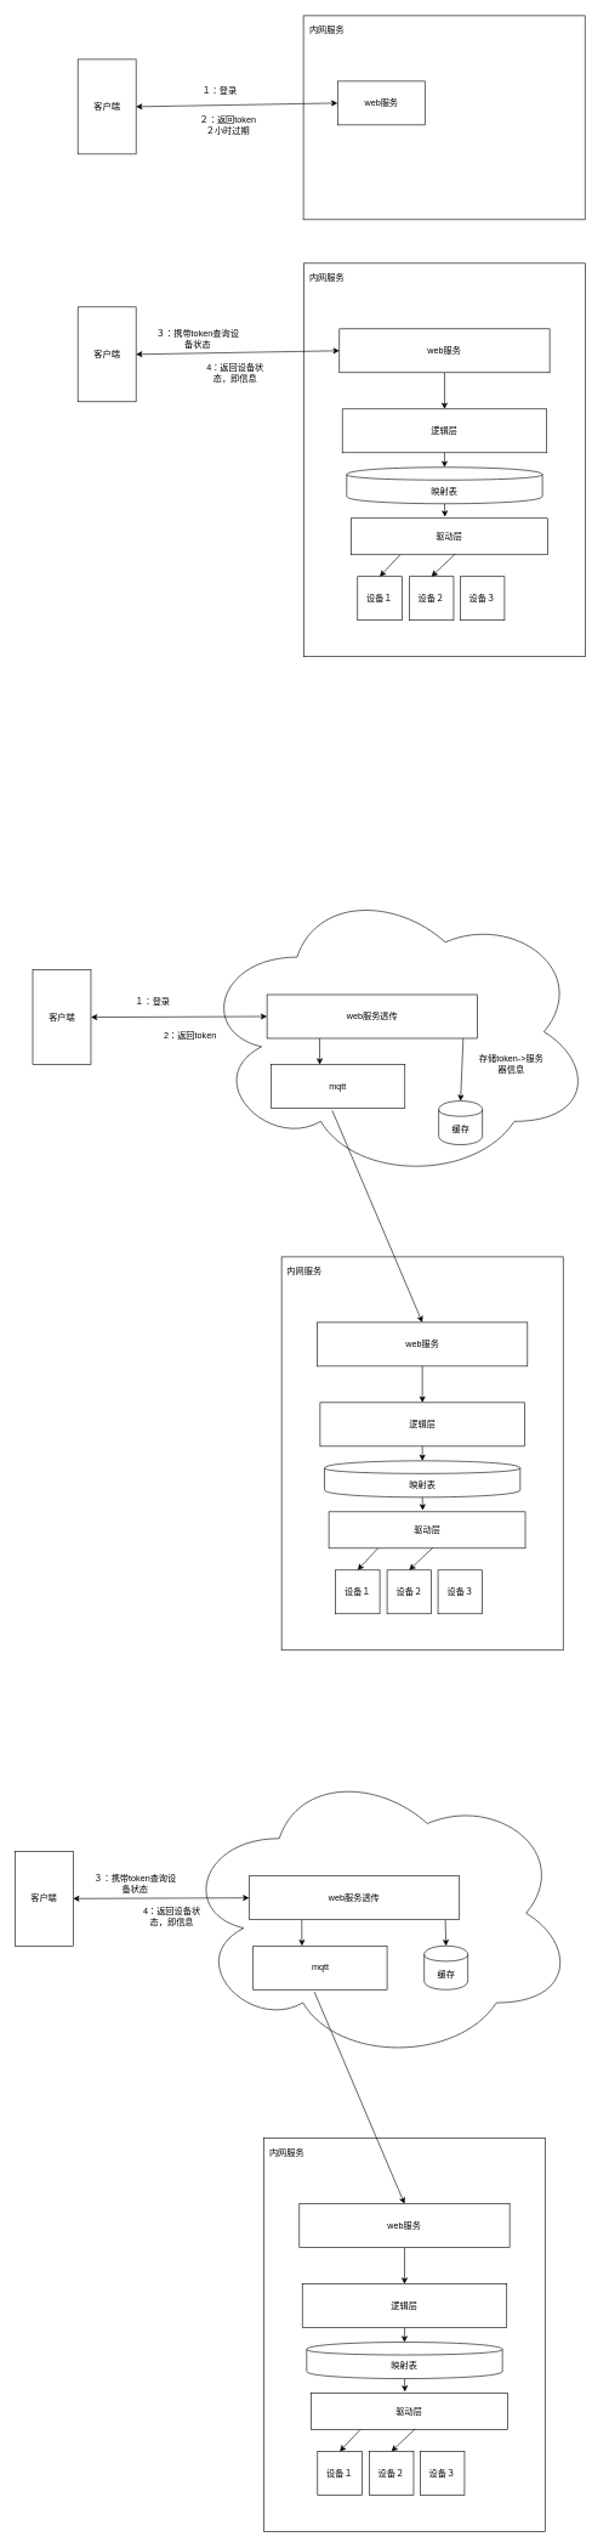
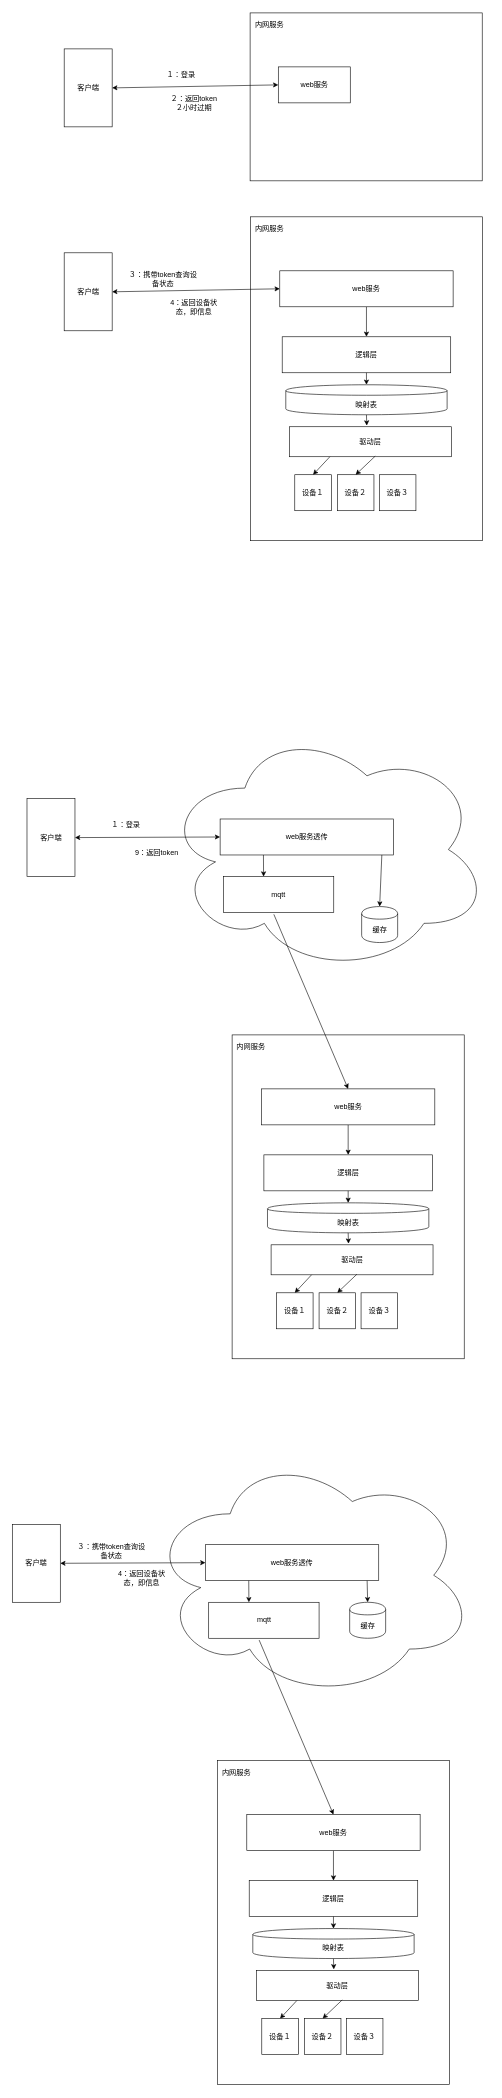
  <mxCell id="0" />
  <mxCell id="1" parent="0" />
  <mxCell id="2" value="客户端" style="rounded=0;whiteSpace=wrap;html=1;" vertex="1" parent="1"><mxGeometry x="106.5" y="80" width="80" height="130" as="geometry" /></mxCell>
  <mxCell id="3" value="" style="rounded=0;whiteSpace=wrap;html=1;" vertex="1" parent="1"><mxGeometry x="416.5" y="20" width="387" height="280" as="geometry" /></mxCell>
  <mxCell id="4" value="１：登录" style="text;html=1;strokeColor=none;fillColor=none;align=center;verticalAlign=middle;whiteSpace=wrap;rounded=0;" vertex="1" parent="1"><mxGeometry x="272" y="114" width="59" height="20" as="geometry" /></mxCell>
  <mxCell id="5" value="内网服务" style="text;html=1;strokeColor=none;fillColor=none;align=center;verticalAlign=middle;whiteSpace=wrap;rounded=0;" vertex="1" parent="1"><mxGeometry x="423.5" y="30" width="50" height="20" as="geometry" /></mxCell>
  <mxCell id="6" value="web服务" style="rounded=0;whiteSpace=wrap;html=1;" vertex="1" parent="1"><mxGeometry x="463.5" y="110" width="120" height="60" as="geometry" /></mxCell>
  <mxCell id="7" value="" style="endArrow=classic;startArrow=classic;html=1;entryX=0;entryY=0.5;entryDx=0;entryDy=0;exitX=1;exitY=0.5;exitDx=0;exitDy=0;" edge="1" parent="1" source="2" target="6"><mxGeometry width="50" height="50" relative="1" as="geometry"><mxPoint x="106.5" y="434" as="sourcePoint" /><mxPoint x="156.5" y="384" as="targetPoint" /></mxGeometry></mxCell>
- <mxCell id="8" value="２：返回token２小时过期" style="text;html=1;strokeColor=none;fillColor=none;align=center;verticalAlign=middle;whiteSpace=wrap;rounded=0;" vertex="1" parent="1"><mxGeometry x="268.5" y="160" width="88" height="20" as="geometry" /></mxCell>
+ <mxCell id="8" value="２：返回token２小时过期" style="text;html=1;strokeColor=none;fillColor=none;align=center;verticalAlign=middle;whiteSpace=wrap;rounded=0;" vertex="1" parent="1"><mxGeometry x="278.5" y="160" width="88" height="20" as="geometry" /></mxCell>
  <mxCell id="9" value="客户端" style="rounded=0;whiteSpace=wrap;html=1;" vertex="1" parent="1"><mxGeometry x="106.5" y="420" width="80" height="130" as="geometry" /></mxCell>
  <mxCell id="10" value="" style="rounded=0;whiteSpace=wrap;html=1;" vertex="1" parent="1"><mxGeometry x="417" y="360" width="387" height="540" as="geometry" /></mxCell>
  <mxCell id="11" value="３：携带token查询设备状态" style="text;html=1;strokeColor=none;fillColor=none;align=center;verticalAlign=middle;whiteSpace=wrap;rounded=0;" vertex="1" parent="1"><mxGeometry x="212" y="454" width="119" height="20" as="geometry" /></mxCell>
  <mxCell id="12" value="内网服务" style="text;html=1;strokeColor=none;fillColor=none;align=center;verticalAlign=middle;whiteSpace=wrap;rounded=0;" vertex="1" parent="1"><mxGeometry x="423.5" y="370" width="50" height="20" as="geometry" /></mxCell>
  <mxCell id="13" value="" style="edgeStyle=orthogonalEdgeStyle;rounded=0;orthogonalLoop=1;jettySize=auto;html=1;" edge="1" parent="1" source="14" target="17"><mxGeometry relative="1" as="geometry" /></mxCell>
  <mxCell id="14" value="web服务" style="rounded=0;whiteSpace=wrap;html=1;" vertex="1" parent="1"><mxGeometry x="466" y="450" width="289" height="60" as="geometry" /></mxCell>
  <mxCell id="15" value="" style="endArrow=classic;startArrow=classic;html=1;entryX=0;entryY=0.5;entryDx=0;entryDy=0;exitX=1;exitY=0.5;exitDx=0;exitDy=0;" edge="1" parent="1" source="9" target="14"><mxGeometry width="50" height="50" relative="1" as="geometry"><mxPoint x="106.5" y="774" as="sourcePoint" /><mxPoint x="156.5" y="724" as="targetPoint" /></mxGeometry></mxCell>
  <mxCell id="16" value="4：返回设备状态，即信息" style="text;html=1;strokeColor=none;fillColor=none;align=center;verticalAlign=middle;whiteSpace=wrap;rounded=0;" vertex="1" parent="1"><mxGeometry x="278.5" y="500" width="88" height="20" as="geometry" /></mxCell>
  <mxCell id="17" value="逻辑层" style="rounded=0;whiteSpace=wrap;html=1;" vertex="1" parent="1"><mxGeometry x="470" y="560" width="281" height="60" as="geometry" /></mxCell>
  <mxCell id="18" value="映射表" style="shape=cylinder;whiteSpace=wrap;html=1;boundedLbl=1;backgroundOutline=1;" vertex="1" parent="1"><mxGeometry x="476" y="640" width="269" height="50" as="geometry" /></mxCell>
  <mxCell id="19" value="驱动层" style="rounded=0;whiteSpace=wrap;html=1;" vertex="1" parent="1"><mxGeometry x="482" y="710" width="270" height="50" as="geometry" /></mxCell>
  <mxCell id="20" value="设备１" style="rounded=0;whiteSpace=wrap;html=1;" vertex="1" parent="1"><mxGeometry x="491" y="790" width="61" height="60" as="geometry" /></mxCell>
  <mxCell id="21" value="设备２" style="rounded=0;whiteSpace=wrap;html=1;" vertex="1" parent="1"><mxGeometry x="562" y="790" width="61" height="60" as="geometry" /></mxCell>
  <mxCell id="22" value="设备３" style="rounded=0;whiteSpace=wrap;html=1;" vertex="1" parent="1"><mxGeometry x="632" y="790" width="61" height="60" as="geometry" /></mxCell>
  <mxCell id="23" value="" style="endArrow=classic;html=1;exitX=0.5;exitY=1;exitDx=0;exitDy=0;" edge="1" parent="1" source="17" target="18"><mxGeometry width="50" height="50" relative="1" as="geometry"><mxPoint x="102" y="970" as="sourcePoint" /><mxPoint x="152" y="920" as="targetPoint" /></mxGeometry></mxCell>
  <mxCell id="24" value="" style="endArrow=classic;html=1;exitX=0.5;exitY=1;exitDx=0;exitDy=0;entryX=0.478;entryY=-0.04;entryDx=0;entryDy=0;entryPerimeter=0;" edge="1" parent="1" source="18" target="19"><mxGeometry width="50" height="50" relative="1" as="geometry"><mxPoint x="102" y="970" as="sourcePoint" /><mxPoint x="152" y="920" as="targetPoint" /></mxGeometry></mxCell>
  <mxCell id="25" value="" style="endArrow=classic;html=1;exitX=0.25;exitY=1;exitDx=0;exitDy=0;entryX=0.5;entryY=0;entryDx=0;entryDy=0;" edge="1" parent="1" source="19" target="20"><mxGeometry width="50" height="50" relative="1" as="geometry"><mxPoint x="102" y="970" as="sourcePoint" /><mxPoint x="152" y="920" as="targetPoint" /></mxGeometry></mxCell>
  <mxCell id="26" value="" style="endArrow=classic;html=1;exitX=0.53;exitY=0.98;exitDx=0;exitDy=0;exitPerimeter=0;entryX=0.5;entryY=0;entryDx=0;entryDy=0;" edge="1" parent="1" source="19" target="21"><mxGeometry width="50" height="50" relative="1" as="geometry"><mxPoint x="102" y="970" as="sourcePoint" /><mxPoint x="152" y="920" as="targetPoint" /></mxGeometry></mxCell>
  <mxCell id="27" value="" style="rounded=0;whiteSpace=wrap;html=1;" vertex="1" parent="1"><mxGeometry x="386.5" y="1724" width="387" height="540" as="geometry" /></mxCell>
  <mxCell id="28" value="内网服务" style="text;html=1;strokeColor=none;fillColor=none;align=center;verticalAlign=middle;whiteSpace=wrap;rounded=0;" vertex="1" parent="1"><mxGeometry x="393" y="1734" width="50" height="20" as="geometry" /></mxCell>
  <mxCell id="29" value="" style="edgeStyle=orthogonalEdgeStyle;rounded=0;orthogonalLoop=1;jettySize=auto;html=1;" edge="1" parent="1" source="30" target="31"><mxGeometry relative="1" as="geometry" /></mxCell>
  <mxCell id="30" value="web服务" style="rounded=0;whiteSpace=wrap;html=1;" vertex="1" parent="1"><mxGeometry x="435.5" y="1814" width="289" height="60" as="geometry" /></mxCell>
  <mxCell id="31" value="逻辑层" style="rounded=0;whiteSpace=wrap;html=1;" vertex="1" parent="1"><mxGeometry x="439.5" y="1924" width="281" height="60" as="geometry" /></mxCell>
  <mxCell id="32" value="映射表" style="shape=cylinder;whiteSpace=wrap;html=1;boundedLbl=1;backgroundOutline=1;" vertex="1" parent="1"><mxGeometry x="445.5" y="2004" width="269" height="50" as="geometry" /></mxCell>
  <mxCell id="33" value="驱动层" style="rounded=0;whiteSpace=wrap;html=1;" vertex="1" parent="1"><mxGeometry x="451.5" y="2074" width="270" height="50" as="geometry" /></mxCell>
  <mxCell id="34" value="设备１" style="rounded=0;whiteSpace=wrap;html=1;" vertex="1" parent="1"><mxGeometry x="460.5" y="2154" width="61" height="60" as="geometry" /></mxCell>
  <mxCell id="35" value="设备２" style="rounded=0;whiteSpace=wrap;html=1;" vertex="1" parent="1"><mxGeometry x="531.5" y="2154" width="61" height="60" as="geometry" /></mxCell>
  <mxCell id="36" value="设备３" style="rounded=0;whiteSpace=wrap;html=1;" vertex="1" parent="1"><mxGeometry x="601.5" y="2154" width="61" height="60" as="geometry" /></mxCell>
  <mxCell id="37" value="" style="endArrow=classic;html=1;exitX=0.5;exitY=1;exitDx=0;exitDy=0;" edge="1" parent="1" source="31" target="32"><mxGeometry width="50" height="50" relative="1" as="geometry"><mxPoint x="71.5" y="2334" as="sourcePoint" /><mxPoint x="121.5" y="2284" as="targetPoint" /></mxGeometry></mxCell>
  <mxCell id="38" value="" style="endArrow=classic;html=1;exitX=0.5;exitY=1;exitDx=0;exitDy=0;entryX=0.478;entryY=-0.04;entryDx=0;entryDy=0;entryPerimeter=0;" edge="1" parent="1" source="32" target="33"><mxGeometry width="50" height="50" relative="1" as="geometry"><mxPoint x="71.5" y="2334" as="sourcePoint" /><mxPoint x="121.5" y="2284" as="targetPoint" /></mxGeometry></mxCell>
  <mxCell id="39" value="" style="endArrow=classic;html=1;exitX=0.25;exitY=1;exitDx=0;exitDy=0;entryX=0.5;entryY=0;entryDx=0;entryDy=0;" edge="1" parent="1" source="33" target="34"><mxGeometry width="50" height="50" relative="1" as="geometry"><mxPoint x="71.5" y="2334" as="sourcePoint" /><mxPoint x="121.5" y="2284" as="targetPoint" /></mxGeometry></mxCell>
  <mxCell id="40" value="" style="endArrow=classic;html=1;exitX=0.53;exitY=0.98;exitDx=0;exitDy=0;exitPerimeter=0;entryX=0.5;entryY=0;entryDx=0;entryDy=0;" edge="1" parent="1" source="33" target="35"><mxGeometry width="50" height="50" relative="1" as="geometry"><mxPoint x="71.5" y="2334" as="sourcePoint" /><mxPoint x="121.5" y="2284" as="targetPoint" /></mxGeometry></mxCell>
  <mxCell id="41" value="" style="ellipse;shape=cloud;whiteSpace=wrap;html=1;" vertex="1" parent="1"><mxGeometry x="272" y="1210" width="543" height="410" as="geometry" /></mxCell>
  <mxCell id="42" value="客户端" style="rounded=0;whiteSpace=wrap;html=1;" vertex="1" parent="1"><mxGeometry x="44.5" y="1330" width="80" height="130" as="geometry" /></mxCell>
  <mxCell id="43" value="１：登录" style="text;html=1;strokeColor=none;fillColor=none;align=center;verticalAlign=middle;whiteSpace=wrap;rounded=0;" vertex="1" parent="1"><mxGeometry x="150" y="1364" width="119" height="20" as="geometry" /></mxCell>
  <mxCell id="44" value="web服务透传" style="rounded=0;whiteSpace=wrap;html=1;" vertex="1" parent="1"><mxGeometry x="366.5" y="1364" width="289" height="60" as="geometry" /></mxCell>
  <mxCell id="45" value="" style="endArrow=classic;startArrow=classic;html=1;entryX=0;entryY=0.5;entryDx=0;entryDy=0;exitX=1;exitY=0.5;exitDx=0;exitDy=0;" edge="1" parent="1" source="42" target="44"><mxGeometry width="50" height="50" relative="1" as="geometry"><mxPoint x="44.5" y="1684" as="sourcePoint" /><mxPoint x="94.5" y="1634" as="targetPoint" /></mxGeometry></mxCell>
- <mxCell id="46" value="2：返回token" style="text;html=1;strokeColor=none;fillColor=none;align=center;verticalAlign=middle;whiteSpace=wrap;rounded=0;" vertex="1" parent="1"><mxGeometry x="216.5" y="1410" width="88" height="20" as="geometry" /></mxCell>
+ <mxCell id="46" value="9：返回token" style="text;html=1;strokeColor=none;fillColor=none;align=center;verticalAlign=middle;whiteSpace=wrap;rounded=0;" vertex="1" parent="1"><mxGeometry x="216.5" y="1410" width="88" height="20" as="geometry" /></mxCell>
  <mxCell id="47" value="缓存" style="shape=cylinder;whiteSpace=wrap;html=1;boundedLbl=1;backgroundOutline=1;" vertex="1" parent="1"><mxGeometry x="602.5" y="1510" width="60" height="60" as="geometry" /></mxCell>
  <mxCell id="48" value="mqtt" style="rounded=0;whiteSpace=wrap;html=1;" vertex="1" parent="1"><mxGeometry x="372" y="1460" width="184" height="60" as="geometry" /></mxCell>
  <mxCell id="49" value="" style="endArrow=classic;html=1;exitX=0.933;exitY=1;exitDx=0;exitDy=0;exitPerimeter=0;entryX=0.5;entryY=0;entryDx=0;entryDy=0;" edge="1" parent="1" source="44" target="47"><mxGeometry width="50" height="50" relative="1" as="geometry"><mxPoint x="655.5" y="1670" as="sourcePoint" /><mxPoint x="705.5" y="1620" as="targetPoint" /></mxGeometry></mxCell>
  <mxCell id="50" value="" style="endArrow=classic;html=1;exitX=0.25;exitY=1;exitDx=0;exitDy=0;entryX=0.364;entryY=0;entryDx=0;entryDy=0;entryPerimeter=0;" edge="1" parent="1" source="44" target="48"><mxGeometry width="50" height="50" relative="1" as="geometry"><mxPoint x="355" y="1620" as="sourcePoint" /><mxPoint x="405" y="1570" as="targetPoint" /></mxGeometry></mxCell>
  <mxCell id="51" value="" style="endArrow=classic;html=1;exitX=0.457;exitY=1.05;exitDx=0;exitDy=0;entryX=0.5;entryY=0;entryDx=0;entryDy=0;exitPerimeter=0;" edge="1" parent="1" source="48" target="30"><mxGeometry width="50" height="50" relative="1" as="geometry"><mxPoint x="470" y="1520" as="sourcePoint" /><mxPoint x="462" y="1810" as="targetPoint" /></mxGeometry></mxCell>
  <mxCell id="52" value="" style="rounded=0;whiteSpace=wrap;html=1;" vertex="1" parent="1"><mxGeometry x="362" y="2934" width="387" height="540" as="geometry" /></mxCell>
  <mxCell id="53" value="内网服务" style="text;html=1;strokeColor=none;fillColor=none;align=center;verticalAlign=middle;whiteSpace=wrap;rounded=0;" vertex="1" parent="1"><mxGeometry x="368.5" y="2944" width="50" height="20" as="geometry" /></mxCell>
  <mxCell id="54" value="" style="edgeStyle=orthogonalEdgeStyle;rounded=0;orthogonalLoop=1;jettySize=auto;html=1;" edge="1" parent="1" source="55" target="56"><mxGeometry relative="1" as="geometry" /></mxCell>
  <mxCell id="55" value="web服务" style="rounded=0;whiteSpace=wrap;html=1;" vertex="1" parent="1"><mxGeometry x="411" y="3024" width="289" height="60" as="geometry" /></mxCell>
  <mxCell id="56" value="逻辑层" style="rounded=0;whiteSpace=wrap;html=1;" vertex="1" parent="1"><mxGeometry x="415" y="3134" width="281" height="60" as="geometry" /></mxCell>
  <mxCell id="57" value="映射表" style="shape=cylinder;whiteSpace=wrap;html=1;boundedLbl=1;backgroundOutline=1;" vertex="1" parent="1"><mxGeometry x="421" y="3214" width="269" height="50" as="geometry" /></mxCell>
  <mxCell id="58" value="驱动层" style="rounded=0;whiteSpace=wrap;html=1;" vertex="1" parent="1"><mxGeometry x="427" y="3284" width="270" height="50" as="geometry" /></mxCell>
  <mxCell id="59" value="设备１" style="rounded=0;whiteSpace=wrap;html=1;" vertex="1" parent="1"><mxGeometry x="436" y="3364" width="61" height="60" as="geometry" /></mxCell>
  <mxCell id="60" value="设备２" style="rounded=0;whiteSpace=wrap;html=1;" vertex="1" parent="1"><mxGeometry x="507" y="3364" width="61" height="60" as="geometry" /></mxCell>
  <mxCell id="61" value="设备３" style="rounded=0;whiteSpace=wrap;html=1;" vertex="1" parent="1"><mxGeometry x="577" y="3364" width="61" height="60" as="geometry" /></mxCell>
  <mxCell id="62" value="" style="endArrow=classic;html=1;exitX=0.5;exitY=1;exitDx=0;exitDy=0;" edge="1" parent="1" source="56" target="57"><mxGeometry width="50" height="50" relative="1" as="geometry"><mxPoint x="47" y="3544" as="sourcePoint" /><mxPoint x="97" y="3494" as="targetPoint" /></mxGeometry></mxCell>
  <mxCell id="63" value="" style="endArrow=classic;html=1;exitX=0.5;exitY=1;exitDx=0;exitDy=0;entryX=0.478;entryY=-0.04;entryDx=0;entryDy=0;entryPerimeter=0;" edge="1" parent="1" source="57" target="58"><mxGeometry width="50" height="50" relative="1" as="geometry"><mxPoint x="47" y="3544" as="sourcePoint" /><mxPoint x="97" y="3494" as="targetPoint" /></mxGeometry></mxCell>
  <mxCell id="64" value="" style="endArrow=classic;html=1;exitX=0.25;exitY=1;exitDx=0;exitDy=0;entryX=0.5;entryY=0;entryDx=0;entryDy=0;" edge="1" parent="1" source="58" target="59"><mxGeometry width="50" height="50" relative="1" as="geometry"><mxPoint x="47" y="3544" as="sourcePoint" /><mxPoint x="97" y="3494" as="targetPoint" /></mxGeometry></mxCell>
  <mxCell id="65" value="" style="endArrow=classic;html=1;exitX=0.53;exitY=0.98;exitDx=0;exitDy=0;exitPerimeter=0;entryX=0.5;entryY=0;entryDx=0;entryDy=0;" edge="1" parent="1" source="58" target="60"><mxGeometry width="50" height="50" relative="1" as="geometry"><mxPoint x="47" y="3544" as="sourcePoint" /><mxPoint x="97" y="3494" as="targetPoint" /></mxGeometry></mxCell>
  <mxCell id="66" value="" style="ellipse;shape=cloud;whiteSpace=wrap;html=1;" vertex="1" parent="1"><mxGeometry x="247.5" y="2420" width="543" height="410" as="geometry" /></mxCell>
  <mxCell id="67" value="客户端" style="rounded=0;whiteSpace=wrap;html=1;" vertex="1" parent="1"><mxGeometry x="20" y="2540" width="80" height="130" as="geometry" /></mxCell>
  <mxCell id="68" value="３：携带token查询设备状态" style="text;html=1;strokeColor=none;fillColor=none;align=center;verticalAlign=middle;whiteSpace=wrap;rounded=0;" vertex="1" parent="1"><mxGeometry x="125.5" y="2574" width="119" height="20" as="geometry" /></mxCell>
  <mxCell id="69" value="web服务透传" style="rounded=0;whiteSpace=wrap;html=1;" vertex="1" parent="1"><mxGeometry x="342" y="2574" width="289" height="60" as="geometry" /></mxCell>
  <mxCell id="70" value="" style="endArrow=classic;startArrow=classic;html=1;entryX=0;entryY=0.5;entryDx=0;entryDy=0;exitX=1;exitY=0.5;exitDx=0;exitDy=0;" edge="1" parent="1" source="67" target="69"><mxGeometry width="50" height="50" relative="1" as="geometry"><mxPoint x="20" y="2894" as="sourcePoint" /><mxPoint x="70" y="2844" as="targetPoint" /></mxGeometry></mxCell>
  <mxCell id="71" value="4：返回设备状态，即信息" style="text;html=1;strokeColor=none;fillColor=none;align=center;verticalAlign=middle;whiteSpace=wrap;rounded=0;" vertex="1" parent="1"><mxGeometry x="192" y="2620" width="88" height="20" as="geometry" /></mxCell>
  <mxCell id="72" value="缓存" style="shape=cylinder;whiteSpace=wrap;html=1;boundedLbl=1;backgroundOutline=1;" vertex="1" parent="1"><mxGeometry x="582.5" y="2670" width="60" height="60" as="geometry" /></mxCell>
  <mxCell id="73" value="mqtt" style="rounded=0;whiteSpace=wrap;html=1;" vertex="1" parent="1"><mxGeometry x="347.5" y="2670" width="184" height="60" as="geometry" /></mxCell>
  <mxCell id="74" value="" style="endArrow=classic;html=1;exitX=0.933;exitY=1;exitDx=0;exitDy=0;exitPerimeter=0;entryX=0.5;entryY=0;entryDx=0;entryDy=0;" edge="1" parent="1" source="69" target="72"><mxGeometry width="50" height="50" relative="1" as="geometry"><mxPoint x="631" y="2880" as="sourcePoint" /><mxPoint x="681" y="2830" as="targetPoint" /></mxGeometry></mxCell>
  <mxCell id="75" value="" style="endArrow=classic;html=1;exitX=0.25;exitY=1;exitDx=0;exitDy=0;entryX=0.364;entryY=0;entryDx=0;entryDy=0;entryPerimeter=0;" edge="1" parent="1" source="69" target="73"><mxGeometry width="50" height="50" relative="1" as="geometry"><mxPoint x="330.5" y="2830" as="sourcePoint" /><mxPoint x="380.5" y="2780" as="targetPoint" /></mxGeometry></mxCell>
  <mxCell id="76" value="" style="endArrow=classic;html=1;exitX=0.457;exitY=1.05;exitDx=0;exitDy=0;entryX=0.5;entryY=0;entryDx=0;entryDy=0;exitPerimeter=0;" edge="1" parent="1" source="73" target="55"><mxGeometry width="50" height="50" relative="1" as="geometry"><mxPoint x="445.5" y="2730" as="sourcePoint" /><mxPoint x="437.5" y="3020" as="targetPoint" /></mxGeometry></mxCell>
- <mxCell id="77" value="存储token-&amp;gt;服务器信息" style="text;html=1;strokeColor=none;fillColor=none;align=center;verticalAlign=middle;whiteSpace=wrap;rounded=0;" vertex="1" parent="1"><mxGeometry x="653" y="1450" width="99" height="20" as="geometry" /></mxCell>
